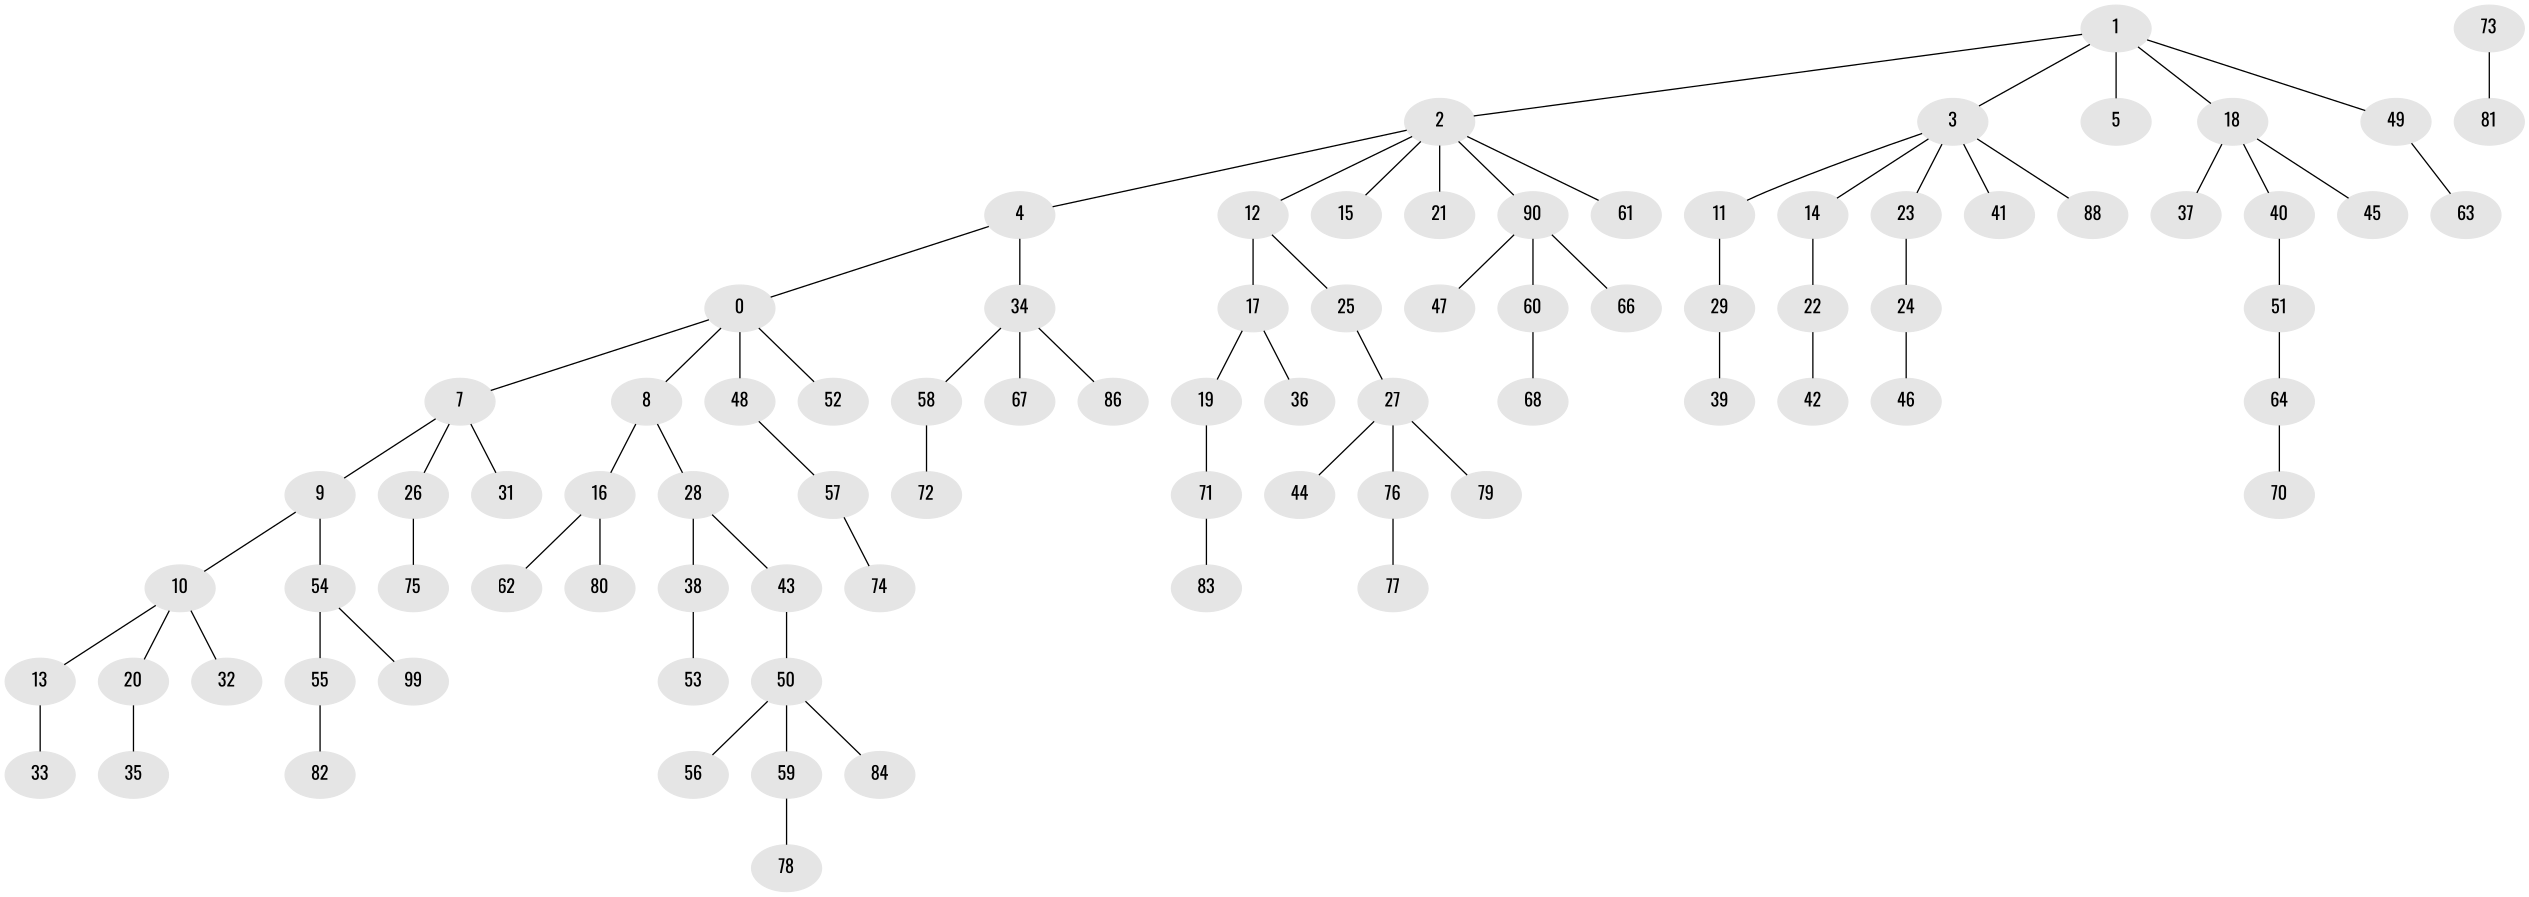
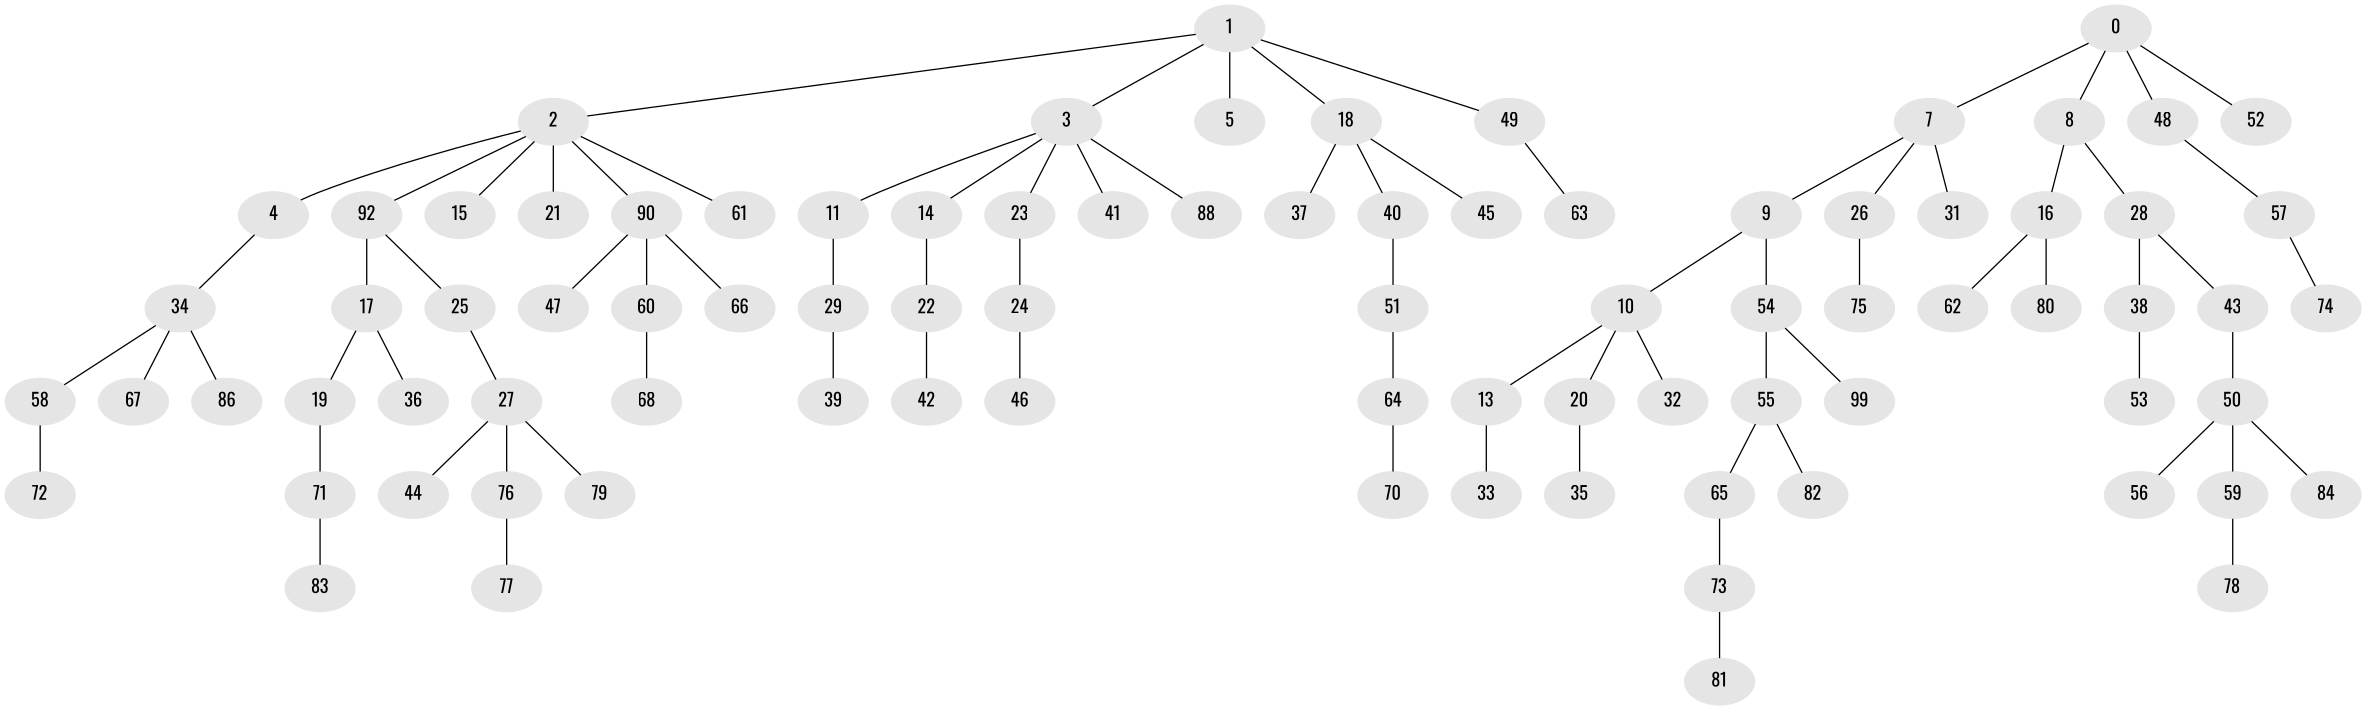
  graph {
    fontname=Oswald
    node [color=gray90 fontname=Oswald style=filled]
    edge [fontname=Oswald]
    1
    2
    3
    5
    18
    49
    4
-   12
+   12 [label=92]
    15
    21
    n11 [label=90]
    61
    11
    14
    23
    41
    n17 [label=88]
    37
    40
    45
    63
    n22 [label=0]
    34
    17
    25
    47
    60
    66
    29
    22
    24
    7
    8
    48
    52
    58
    67
    86
    9
    26
    31
    16
    28
    57
    10
    54
    75
    62
    80
    38
    43
    13
    20
    32
    55
    n56 [label=99]
    33
    35
    39
    19
    36
    27
    42
    71
    51
    83
    46
    44
    76
    79
    77
    53
    50
    68
    72
    64
    56
    59
    84
    74
    78
    70
+   65
    82
    73
    81
    1 -- 2
    1 -- 3
    1 -- 5
    1 -- 18
    1 -- 49
    2 -- 4
    2 -- 12
    2 -- 15
    2 -- 21
    2 -- n11
    2 -- 61
    3 -- 11
    3 -- 14
    3 -- 23
    3 -- 41
    3 -- n17
    18 -- 37
    18 -- 40
    18 -- 45
    49 -- 63
-   4 -- n22
    4 -- 34
    12 -- 17
    12 -- 25
    n11 -- 47
    n11 -- 60
    n11 -- 66
    11 -- 29
    14 -- 22
    23 -- 24
    40 -- 51
    n22 -- 7
    n22 -- 8
    n22 -- 48
    n22 -- 52
    34 -- 58
    34 -- 67
    34 -- 86
    17 -- 19
    17 -- 36
    25 -- 27
    60 -- 68
    29 -- 39
    22 -- 42
    24 -- 46
    7 -- 9
    7 -- 26
    7 -- 31
    8 -- 16
    8 -- 28
    48 -- 57
    58 -- 72
    9 -- 10
    9 -- 54
    26 -- 75
    16 -- 62
    16 -- 80
    28 -- 38
    28 -- 43
    57 -- 74
    10 -- 13
    10 -- 20
    10 -- 32
    54 -- 55
    54 -- n56
    38 -- 53
    43 -- 50
    13 -- 33
    20 -- 35
+   55 -- 65
    55 -- 82
    19 -- 71
    27 -- 44
    27 -- 76
    27 -- 79
    71 -- 83
    51 -- 64
    76 -- 77
    50 -- 56
    50 -- 59
    50 -- 84
    64 -- 70
    59 -- 78
+   65 -- 73
    73 -- 81
  }
